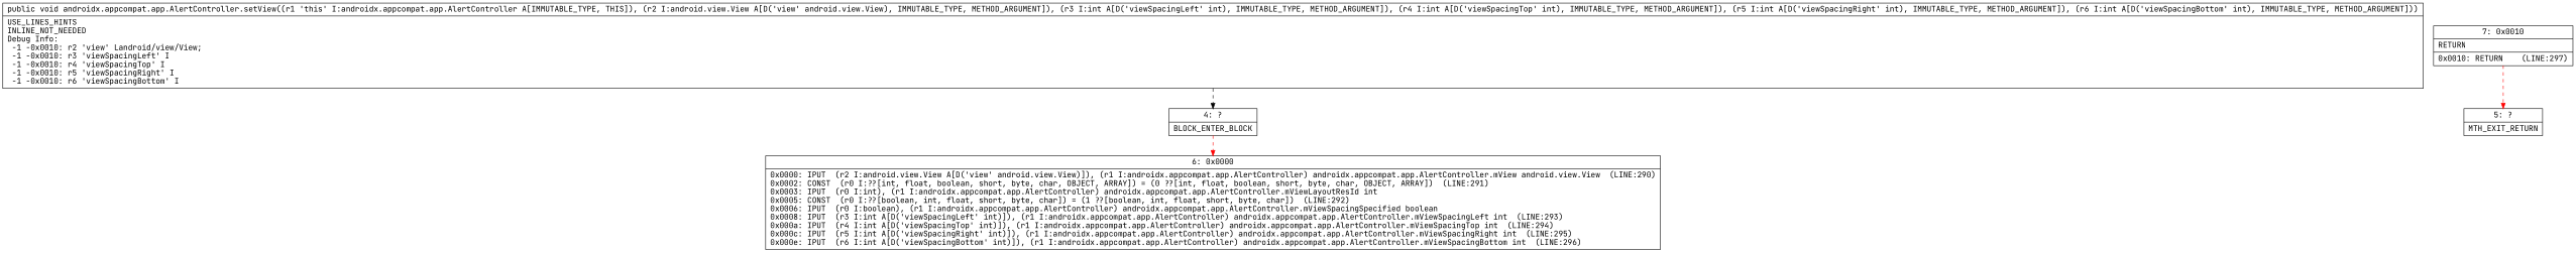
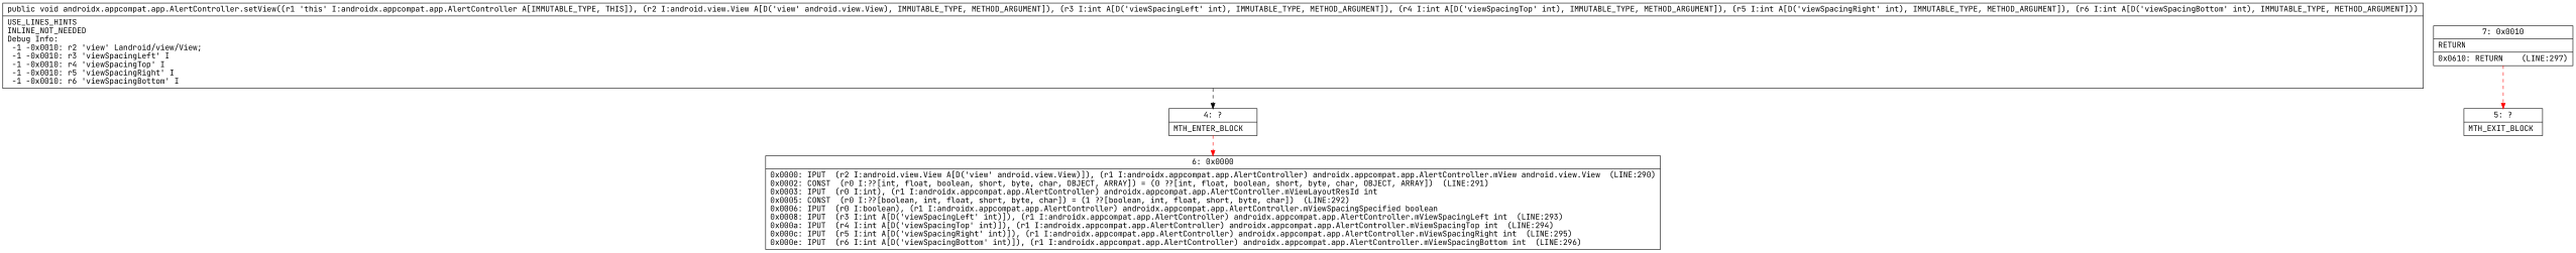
  digraph {
    fontname="JetBrains Mono"
    node [fontname="JetBrains Mono" shape=record]
    edge [color=red fontname="JetBrains Mono" style=dashed]
-   n1 [label="{4\:\ ?|BLOCK_ENTER_BLOCK\l}"]
+   n1 [label="{4\:\ ?|MTH_ENTER_BLOCK\l}"]
    n2 [label="{6\:\ 0x0000|0x0000: IPUT  (r2 I:android.view.View A[D('view' android.view.View)]), (r1 I:androidx.appcompat.app.AlertController) androidx.appcompat.app.AlertController.mView android.view.View  (LINE:290)\l0x0002: CONST  (r0 I:??[int, float, boolean, short, byte, char, OBJECT, ARRAY]) = (0 ??[int, float, boolean, short, byte, char, OBJECT, ARRAY])  (LINE:291)\l0x0003: IPUT  (r0 I:int), (r1 I:androidx.appcompat.app.AlertController) androidx.appcompat.app.AlertController.mViewLayoutResId int \l0x0005: CONST  (r0 I:??[boolean, int, float, short, byte, char]) = (1 ??[boolean, int, float, short, byte, char])  (LINE:292)\l0x0006: IPUT  (r0 I:boolean), (r1 I:androidx.appcompat.app.AlertController) androidx.appcompat.app.AlertController.mViewSpacingSpecified boolean \l0x0008: IPUT  (r3 I:int A[D('viewSpacingLeft' int)]), (r1 I:androidx.appcompat.app.AlertController) androidx.appcompat.app.AlertController.mViewSpacingLeft int  (LINE:293)\l0x000a: IPUT  (r4 I:int A[D('viewSpacingTop' int)]), (r1 I:androidx.appcompat.app.AlertController) androidx.appcompat.app.AlertController.mViewSpacingTop int  (LINE:294)\l0x000c: IPUT  (r5 I:int A[D('viewSpacingRight' int)]), (r1 I:androidx.appcompat.app.AlertController) androidx.appcompat.app.AlertController.mViewSpacingRight int  (LINE:295)\l0x000e: IPUT  (r6 I:int A[D('viewSpacingBottom' int)]), (r1 I:androidx.appcompat.app.AlertController) androidx.appcompat.app.AlertController.mViewSpacingBottom int  (LINE:296)\l}"]
-   n3 [label="{7\:\ 0x0010|RETURN\l|0x0010: RETURN    (LINE:297)\l}"]
-   n4 [label="{5\:\ ?|MTH_EXIT_RETURN\l}"]
+   n3 [label="{7\:\ 0x0010|RETURN\l|0x0610: RETURN    (LINE:297)\l}"]
+   n4 [label="{5\:\ ?|MTH_EXIT_BLOCK\l}"]
    n5 [label="{public void androidx.appcompat.app.AlertController.setView((r1 'this' I:androidx.appcompat.app.AlertController A[IMMUTABLE_TYPE, THIS]), (r2 I:android.view.View A[D('view' android.view.View), IMMUTABLE_TYPE, METHOD_ARGUMENT]), (r3 I:int A[D('viewSpacingLeft' int), IMMUTABLE_TYPE, METHOD_ARGUMENT]), (r4 I:int A[D('viewSpacingTop' int), IMMUTABLE_TYPE, METHOD_ARGUMENT]), (r5 I:int A[D('viewSpacingRight' int), IMMUTABLE_TYPE, METHOD_ARGUMENT]), (r6 I:int A[D('viewSpacingBottom' int), IMMUTABLE_TYPE, METHOD_ARGUMENT]))  | USE_LINES_HINTS\lINLINE_NOT_NEEDED\lDebug Info:\l  \-1 \-0x0010: r2 'view' Landroid\/view\/View;\l  \-1 \-0x0010: r3 'viewSpacingLeft' I\l  \-1 \-0x0010: r4 'viewSpacingTop' I\l  \-1 \-0x0010: r5 'viewSpacingRight' I\l  \-1 \-0x0010: r6 'viewSpacingBottom' I\l}"]
    n1 -> n2
    n3 -> n4
    n5 -> n1 [color=black]
  }
